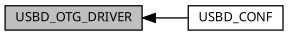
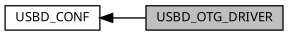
  digraph {
    rankdir=LR
    fontname="Noto Sans"
    node [color=black fontname="Noto Sans" fontsize=10 shape=record style=filled]
    n1 [fillcolor=white height=0.2 label=USBD_CONF width=0.4]
    n2 [fillcolor=grey75 fontcolor=black height=0.2 label=USBD_OTG_DRIVER width=0.4]
-   n2 -> n1 [dir=back fontname="Noto Sans" fontsize=10 labelfontname=Helvetica labelfontsize=10 shape=plaintext style=solid]
+   n1 -> n2 [dir=back fontname="Noto Sans" fontsize=10 labelfontname=Helvetica labelfontsize=10 shape=plaintext style=solid]
  }
